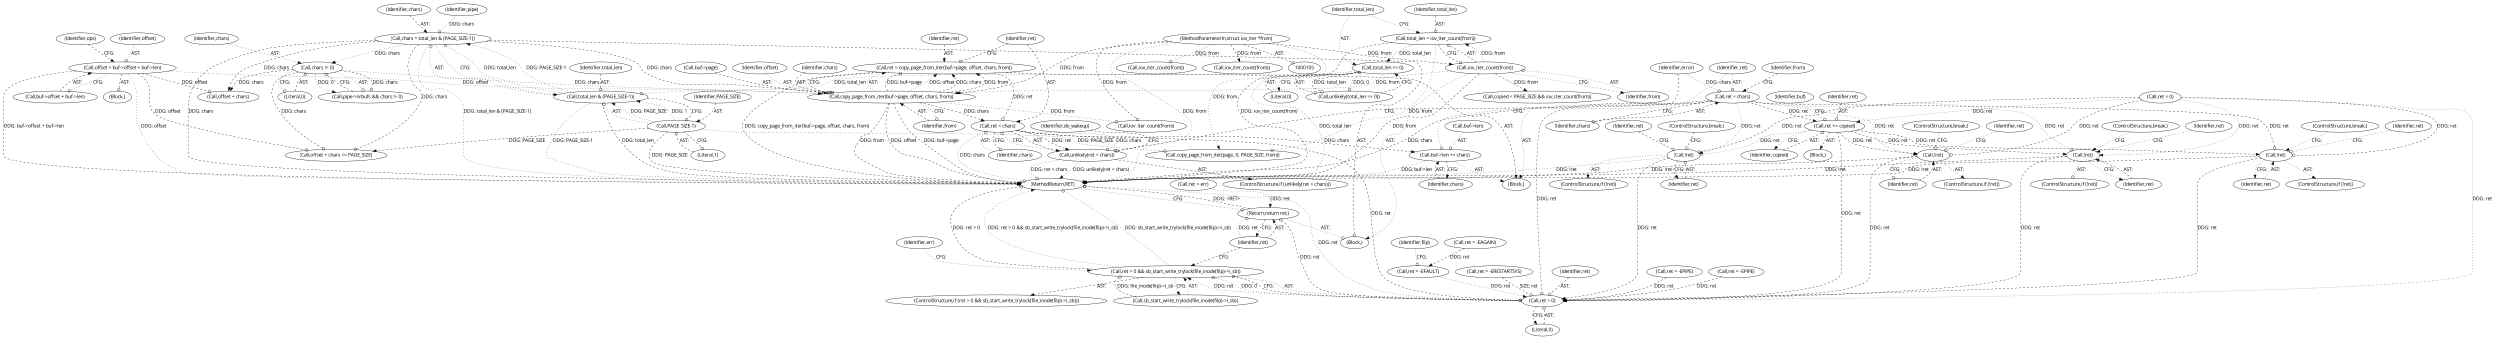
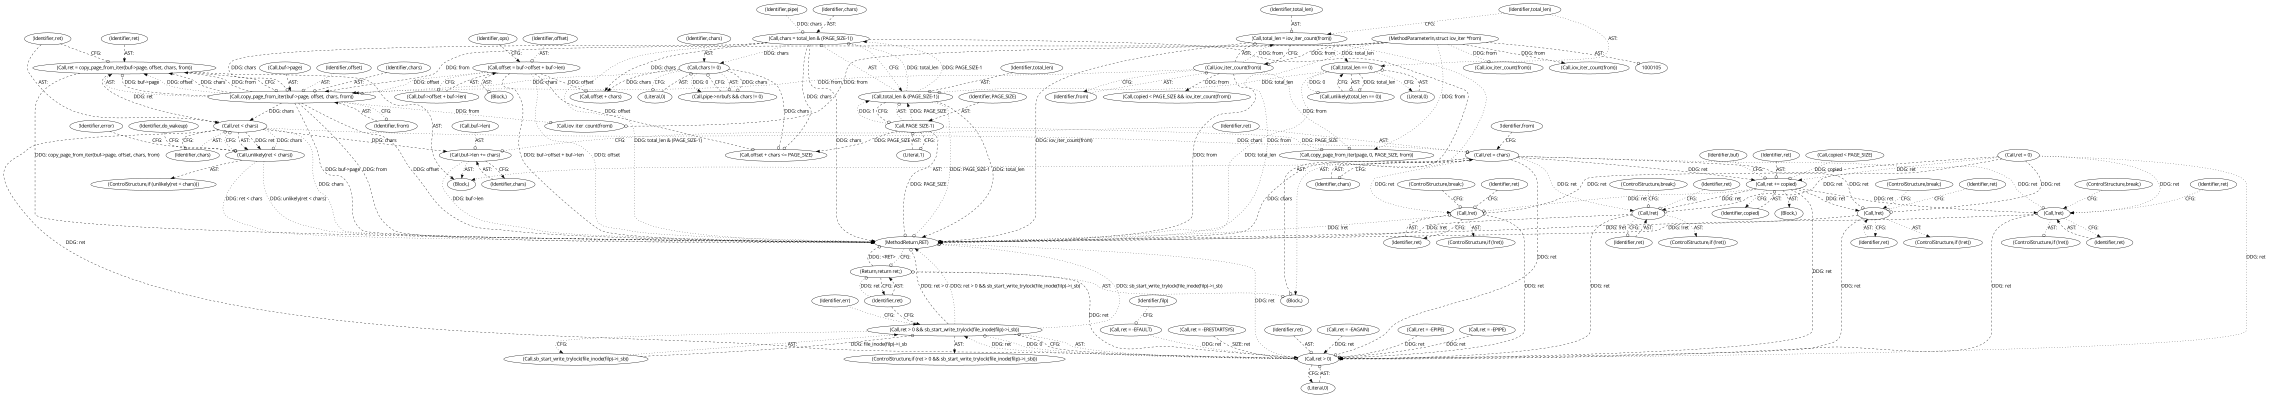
  digraph {
    fontname="Open Sans"
    node [fontname="Open Sans"]
    edge [arrowhead=odot fontname="Open Sans" style=dashed]
    n1 [label="(Call,ret = copy_page_from_iter(buf->page, offset, chars, from))"]
    n2 [label="(Call,copy_page_from_iter(buf->page, offset, chars, from))"]
    n3 [label="(Call,ret < chars)"]
    n4 [label="(Block,)"]
    n5 [label="(MethodReturn,RET)"]
    n6 [label="(Identifier,from)"]
    n7 [label="(Call,iov_iter_count(from))"]
    n8 [label="(Call,unlikely(ret < chars))"]
    n9 [label="(Call,buf->len += chars)"]
    n10 [label="(Call,ret = chars)"]
    n11 [label="(Call,ret > 0)"]
    n12 [label="(Identifier,chars)"]
    n13 [label="(Return,return ret;)"]
    n14 [label="(Call,offset = buf->offset + buf->len)"]
    n15 [label="(Block,)"]
    n16 [label="(Call,offset + chars)"]
    n17 [label="(Call,buf->offset + buf->len)"]
    n18 [label="(Call,offset + chars <= PAGE_SIZE)"]
    n19 [label="(Call,chars = total_len & (PAGE_SIZE-1))"]
    n20 [label="(Call,total_len & (PAGE_SIZE-1))"]
    n21 [label="(Call,chars != 0)"]
    n22 [label="(Block,)"]
    n23 [label="(Call,PAGE_SIZE-1)"]
    n24 [label="(Literal,0)"]
    n25 [label="(Call,pipe->nrbufs && chars != 0)"]
    n26 [label="(Call,copy_page_from_iter(page, 0, PAGE_SIZE, from))"]
    n27 [label="(Literal,1)"]
    n28 [label="(Call,total_len == 0)"]
    n29 [label="(Literal,0)"]
    n30 [label="(Call,unlikely(total_len == 0))"]
    n31 [label="(Call,total_len = iov_iter_count(from))"]
    n32 [label="(Call,iov_iter_count(from))"]
    n33 [label="(Identifier,from)"]
    n34 [label="(Call,copied < PAGE_SIZE && iov_iter_count(from))"]
    n35 [label="(MethodParameterIn,struct iov_iter *from)"]
    n36 [label="(Call,iov_iter_count(from))"]
    n37 [label="(Call,iov_iter_count(from))"]
    1000105
    n39 [label="(ControlStructure,if (unlikely(ret < chars)))"]
    n40 [label="(Identifier,chars)"]
    n41 [label="(Call,!ret)"]
    n42 [label="(Call,!ret)"]
    n43 [label="(Call,ret += copied)"]
    n44 [label="(Call,!ret)"]
    n45 [label="(Call,!ret)"]
    n46 [label="(Identifier,chars)"]
    n47 [label="(Call,ret > 0 && sb_start_write_trylock(file_inode(filp)->i_sb))"]
    n48 [label="(Literal,0)"]
    n49 [label="(Identifier,ret)"]
    n50 [label="(ControlStructure,if (!ret))"]
    n51 [label="(ControlStructure,if (!ret))"]
    n52 [label="(Identifier,ret)"]
    n53 [label="(Identifier,copied)"]
    n54 [label="(Block,)"]
    n55 [label="(Identifier,ret)"]
    n56 [label="(ControlStructure,if (!ret))"]
    n57 [label="(Identifier,ret)"]
    n58 [label="(ControlStructure,if (!ret))"]
    n59 [label="(Call,sb_start_write_trylock(file_inode(filp)->i_sb))"]
    n60 [label="(ControlStructure,if (ret > 0 && sb_start_write_trylock(file_inode(filp)->i_sb)))"]
    n61 [label="(Identifier,ret)"]
+   n62 [label="(Call,copied < PAGE_SIZE)"]
    n63 [label="(Call,ret = -ERESTARTSYS)"]
    n64 [label="(Identifier,filp)"]
    n65 [label="(Call,ret = -EFAULT)"]
    n66 [label="(Identifier,offset)"]
    n67 [label="(Identifier,total_len)"]
    n68 [label="(Identifier,ret)"]
    n69 [label="(Identifier,total_len)"]
    n70 [label="(Identifier,buf)"]
    n71 [label="(Identifier,err)"]
    n72 [label="(Identifier,pipe)"]
    n73 [label="(Identifier,chars)"]
    n74 [label="(Identifier,ret)"]
    n75 [label="(Call,buf->len)"]
    n76 [label="(Identifier,PAGE_SIZE)"]
    n77 [label="(ControlStructure,break;)"]
    n78 [label="(Identifier,ret)"]
    n79 [label="(Identifier,ret)"]
    n80 [label="(Call,ret = -EAGAIN)"]
    n81 [label="(Call,ret = 0)"]
    n82 [label="(Identifier,ret)"]
    n83 [label="(Call,ret = -EPIPE)"]
    n84 [label="(Identifier,do_wakeup)"]
    n85 [label="(Identifier,ret)"]
    n86 [label="(Call,buf->page)"]
    n87 [label="(Identifier,offset)"]
-   n88 [label="(Call,ret = err)"]
    n89 [label="(Identifier,ret)"]
    n90 [label="(Identifier,ret)"]
    n91 [label="(Identifier,from)"]
    n92 [label="(Identifier,ret)"]
    n93 [label="(Identifier,chars)"]
    n94 [label="(Call,ret = -EPIPE)"]
    n95 [label="(ControlStructure,break;)"]
    n96 [label="(Identifier,total_len)"]
    n97 [label="(Identifier,ops)"]
    n98 [label="(ControlStructure,break;)"]
    n99 [label="(ControlStructure,break;)"]
    n100 [label="(Identifier,chars)"]
    n101 [label="(Identifier,error)"]
    n1 -> n2 [label="CFG: "]
    n1 -> n3 [label="DDG: ret"]
    n1 -> n4 [arrowhead=normal label="AST: "]
    n1 -> n5 [arrowhead=normal label="DDG: copy_page_from_iter(buf->page, offset, chars, from)"]
    n2 -> n1 [arrowhead=normal label="AST: " style=dotted]
    n2 -> n1 [label="DDG: buf->page"]
    n2 -> n1 [arrowhead=normal label="DDG: offset" style=dotted]
    n2 -> n1 [arrowhead=normal label="DDG: chars"]
    n2 -> n1 [arrowhead=normal label="DDG: from"]
    n2 -> n3 [arrowhead=normal label="DDG: chars"]
    n2 -> n5 [arrowhead=normal label="DDG: buf->page"]
    n2 -> n5 [arrowhead=normal label="DDG: from"]
    n2 -> n5 [label="DDG: offset"]
    n2 -> n6 [label="CFG: " style=dotted]
    n2 -> n7 [label="DDG: from" style=dotted]
    n3 -> n5 [label="DDG: chars" style=dotted]
    n3 -> n8 [arrowhead=normal label="AST: "]
    n3 -> n8 [arrowhead=normal label="DDG: ret"]
    n3 -> n8 [label="DDG: chars" style=dotted]
    n3 -> n9 [arrowhead=normal label="DDG: chars"]
-   n101 -> n10 [label="DDG: chars" style=dotted]
+   n3 -> n10 [label="DDG: chars" style=dotted]
    n3 -> n11 [label="DDG: ret"]
    n3 -> n12 [label="CFG: "]
    n5 -> n13 [label="CFG: " style=dotted]
    n6 -> n2 [arrowhead=normal label="AST: "]
    n8 -> n3 [label="CFG: " style=dotted]
    n8 -> n5 [label="DDG: ret < chars" style=dotted]
    n8 -> n5 [arrowhead=normal label="DDG: unlikely(ret < chars)" style=dotted]
    n8 -> n39 [arrowhead=normal label="AST: "]
    n9 -> n4 [arrowhead=normal label="AST: " style=dotted]
    n9 -> n5 [arrowhead=normal label="DDG: buf->len" style=dotted]
    n9 -> n40 [arrowhead=normal label="CFG: "]
    n10 -> n4 [arrowhead=normal label="AST: " style=dotted]
    n10 -> n5 [label="DDG: chars"]
    n10 -> n11 [label="DDG: ret"]
    n10 -> n41 [arrowhead=normal label="DDG: ret" style=dotted]
    n10 -> n42 [arrowhead=normal label="DDG: ret" style=dotted]
    n10 -> n43 [arrowhead=normal label="DDG: ret"]
    n10 -> n44 [label="DDG: ret" style=dotted]
    n10 -> n45 [label="DDG: ret"]
    n10 -> n46 [label="CFG: "]
    n11 -> n5 [label="DDG: ret" style=dotted]
    n11 -> n13 [label="DDG: ret"]
    n11 -> n47 [label="AST: " style=dotted]
    n11 -> n47 [arrowhead=normal label="DDG: ret" style=dotted]
    n11 -> n47 [label="DDG: 0" style=dotted]
    n11 -> n48 [arrowhead=normal label="CFG: "]
    n12 -> n3 [label="AST: " style=dotted]
    n13 -> n5 [label="DDG: <RET>"]
    n13 -> n22 [label="AST: " style=dotted]
    n13 -> n61 [arrowhead=normal label="CFG: "]
    n14 -> n2 [label="DDG: offset" style=dotted]
    n14 -> n5 [label="DDG: offset" style=dotted]
    n14 -> n5 [arrowhead=normal label="DDG: buf->offset + buf->len"]
    n14 -> n15 [label="AST: "]
    n14 -> n16 [label="DDG: offset"]
    n14 -> n17 [label="CFG: " style=dotted]
    n14 -> n18 [label="DDG: offset"]
    n17 -> n14 [arrowhead=normal label="AST: "]
    n19 -> n2 [label="DDG: chars"]
    n19 -> n5 [arrowhead=normal label="DDG: chars"]
    n19 -> n5 [label="DDG: total_len & (PAGE_SIZE-1)" style=dotted]
    n19 -> n16 [arrowhead=normal label="DDG: chars"]
    n19 -> n18 [label="DDG: chars"]
    n19 -> n20 [arrowhead=normal label="CFG: " style=dotted]
    n19 -> n21 [arrowhead=normal label="DDG: chars" style=dotted]
    n19 -> n22 [label="AST: "]
    n20 -> n5 [label="DDG: PAGE_SIZE-1" style=dotted]
    n20 -> n5 [arrowhead=normal label="DDG: total_len"]
    n20 -> n19 [label="AST: " style=dotted]
    n20 -> n19 [label="DDG: total_len" style=dotted]
    n20 -> n19 [arrowhead=normal label="DDG: PAGE_SIZE-1" style=dotted]
    n20 -> n23 [label="CFG: "]
    n21 -> n2 [arrowhead=normal label="DDG: chars" style=dotted]
    n21 -> n16 [arrowhead=normal label="DDG: chars"]
    n21 -> n18 [label="DDG: chars"]
    n21 -> n24 [label="CFG: " style=dotted]
    n21 -> n25 [label="AST: " style=dotted]
    n21 -> n25 [label="DDG: chars"]
    n21 -> n25 [arrowhead=normal label="DDG: 0" style=dotted]
    n23 -> n5 [label="DDG: PAGE_SIZE"]
    n23 -> n18 [arrowhead=normal label="DDG: PAGE_SIZE"]
    n23 -> n20 [label="AST: " style=dotted]
    n23 -> n20 [arrowhead=normal label="DDG: PAGE_SIZE" style=dotted]
    n23 -> n20 [arrowhead=normal label="DDG: 1" style=dotted]
    n23 -> n26 [label="DDG: PAGE_SIZE" style=dotted]
    n23 -> n27 [label="CFG: "]
    n24 -> n21 [label="AST: "]
    n25 -> n21 [label="CFG: "]
    n27 -> n23 [label="AST: "]
    n28 -> n5 [label="DDG: total_len" style=dotted]
    n28 -> n20 [label="DDG: total_len" style=dotted]
    n28 -> n29 [arrowhead=normal label="CFG: " style=dotted]
    n28 -> n30 [label="AST: "]
    n28 -> n30 [label="DDG: total_len"]
    n28 -> n30 [label="DDG: 0" style=dotted]
    n29 -> n28 [label="AST: "]
    n30 -> n28 [arrowhead=normal label="CFG: "]
    n31 -> n5 [label="DDG: iov_iter_count(from)"]
    n31 -> n22 [arrowhead=normal label="AST: " style=dotted]
    n31 -> n28 [arrowhead=normal label="DDG: total_len" style=dotted]
    n31 -> n32 [label="CFG: "]
    n32 -> n2 [arrowhead=normal label="DDG: from" style=dotted]
    n32 -> n5 [arrowhead=normal label="DDG: from"]
    n32 -> n26 [label="DDG: from" style=dotted]
    n32 -> n31 [label="AST: "]
    n32 -> n31 [arrowhead=normal label="DDG: from" style=dotted]
    n32 -> n33 [arrowhead=normal label="CFG: " style=dotted]
    n32 -> n34 [arrowhead=normal label="DDG: from"]
    n33 -> n32 [label="AST: " style=dotted]
    n35 -> n2 [arrowhead=normal label="DDG: from"]
    n35 -> n5 [arrowhead=normal label="DDG: from" style=dotted]
    n35 -> n7 [label="DDG: from"]
    n35 -> n26 [arrowhead=normal label="DDG: from" style=dotted]
    n35 -> n32 [arrowhead=normal label="DDG: from"]
    n35 -> n36 [label="DDG: from" style=dotted]
    n35 -> n37 [arrowhead=normal label="DDG: from"]
    n35 -> 1000105 [label="AST: "]
    n40 -> n9 [arrowhead=normal label="AST: "]
    n41 -> n5 [label="DDG: !ret" style=dotted]
    n41 -> n11 [arrowhead=normal label="DDG: ret"]
    n41 -> n49 [arrowhead=normal label="CFG: "]
    n41 -> n50 [arrowhead=normal label="AST: " style=dotted]
    n42 -> n5 [arrowhead=normal label="DDG: !ret"]
    n42 -> n11 [arrowhead=normal label="DDG: ret"]
    n42 -> n51 [arrowhead=normal label="AST: " style=dotted]
    n42 -> n52 [label="CFG: " style=dotted]
    n43 -> n11 [arrowhead=normal label="DDG: ret"]
    n43 -> n41 [label="DDG: ret" style=dotted]
    n43 -> n42 [arrowhead=normal label="DDG: ret"]
    n43 -> n44 [arrowhead=normal label="DDG: ret"]
    n43 -> n45 [arrowhead=normal label="DDG: ret"]
    n43 -> n53 [arrowhead=normal label="CFG: " style=dotted]
    n43 -> n54 [arrowhead=normal label="AST: "]
    n44 -> n5 [arrowhead=normal label="DDG: !ret"]
    n44 -> n11 [label="DDG: ret"]
    n44 -> n55 [arrowhead=normal label="CFG: " style=dotted]
    n44 -> n56 [label="AST: " style=dotted]
    n45 -> n5 [label="DDG: !ret"]
    n45 -> n11 [arrowhead=normal label="DDG: ret"]
    n45 -> n57 [arrowhead=normal label="CFG: " style=dotted]
    n45 -> n58 [arrowhead=normal label="AST: " style=dotted]
    n46 -> n10 [arrowhead=normal label="AST: "]
    n47 -> n5 [label="DDG: ret > 0"]
    n47 -> n5 [arrowhead=normal label="DDG: ret > 0 && sb_start_write_trylock(file_inode(filp)->i_sb)" style=dotted]
    n47 -> n5 [label="DDG: sb_start_write_trylock(file_inode(filp)->i_sb)" style=dotted]
    n47 -> n11 [label="CFG: "]
    n47 -> n59 [arrowhead=normal label="CFG: " style=dotted]
    n47 -> n60 [arrowhead=normal label="AST: "]
    n48 -> n11 [label="AST: "]
    n49 -> n41 [label="AST: "]
    n52 -> n42 [arrowhead=normal label="AST: "]
    n53 -> n43 [label="AST: "]
    n55 -> n44 [arrowhead=normal label="AST: "]
    n57 -> n45 [arrowhead=normal label="AST: " style=dotted]
    n59 -> n47 [arrowhead=normal label="AST: " style=dotted]
    n59 -> n47 [label="DDG: file_inode(filp)->i_sb"]
    n61 -> n13 [arrowhead=normal label="AST: "]
    n61 -> n13 [label="DDG: ret" style=dotted]
    n61 -> n47 [arrowhead=normal label="CFG: "]
+   n62 -> n43 [label="DDG: copied" style=dotted]
    n63 -> n11 [label="SIZE: ret"]
    n64 -> n65 [label="CFG: " style=dotted]
    n65 -> n11 [arrowhead=normal label="DDG: ret" style=dotted]
    n66 -> n14 [label="AST: " style=dotted]
    n67 -> n20 [label="AST: "]
    n68 -> n11 [label="AST: "]
    n69 -> n28 [arrowhead=normal label="AST: " style=dotted]
    n69 -> n31 [arrowhead=normal label="CFG: " style=dotted]
    n70 -> n43 [label="CFG: " style=dotted]
    n71 -> n47 [arrowhead=normal label="CFG: " style=dotted]
    n72 -> n19 [label="DDG: chars" style=dotted]
    n73 -> n19 [arrowhead=normal label="AST: "]
    n74 -> n44 [arrowhead=normal label="CFG: " style=dotted]
    n75 -> n9 [label="AST: " style=dotted]
    n76 -> n23 [arrowhead=normal label="AST: "]
    n77 -> n45 [arrowhead=normal label="CFG: " style=dotted]
    n78 -> n45 [label="CFG: " style=dotted]
    n79 -> n42 [label="CFG: " style=dotted]
-   n80 -> n65 [arrowhead=normal label="DDG: ret"]
+   n80 -> n11 [arrowhead=normal label="DDG: ret"]
    n81 -> n11 [arrowhead=normal label="DDG: ret" style=dotted]
    n81 -> n41 [label="DDG: ret"]
    n81 -> n42 [label="DDG: ret"]
    n81 -> n43 [arrowhead=normal label="DDG: ret" style=dotted]
    n81 -> n44 [arrowhead=normal label="DDG: ret" style=dotted]
    n81 -> n45 [label="DDG: ret"]
    n82 -> n1 [label="CFG: "]
    n82 -> n3 [arrowhead=normal label="AST: "]
    n83 -> n11 [label="DDG: ret"]
    n84 -> n8 [label="CFG: "]
    n85 -> n41 [label="CFG: "]
    n86 -> n2 [arrowhead=normal label="AST: "]
    n87 -> n2 [label="AST: " style=dotted]
-   n88 -> n13 [arrowhead=normal label="DDG: ret" style=dotted]
    n89 -> n1 [arrowhead=normal label="AST: "]
    n90 -> n43 [label="AST: "]
    n91 -> n10 [arrowhead=normal label="CFG: "]
    n92 -> n9 [label="CFG: " style=dotted]
    n92 -> n10 [label="AST: " style=dotted]
    n93 -> n21 [arrowhead=normal label="AST: " style=dotted]
    n94 -> n11 [label="DDG: ret"]
    n95 -> n44 [arrowhead=normal label="CFG: " style=dotted]
    n96 -> n31 [label="AST: "]
    n97 -> n14 [arrowhead=normal label="CFG: "]
    n98 -> n41 [label="CFG: "]
    n99 -> n42 [label="CFG: " style=dotted]
    n100 -> n2 [label="AST: "]
    n101 -> n8 [label="CFG: "]
  }
